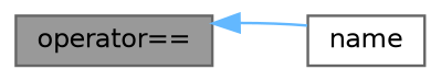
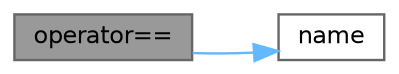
  digraph {
    rankdir=LR
    node [fontname=Helvetica fontsize=10 shape=box style=filled]
    n1 [color=gray40 fillcolor=grey60 fontcolor=black height=0.2 label="operator==" width=0.4]
    n2 [color=grey40 fillcolor=white height=0.2 label=name width=0.4]
-   n2 -> n1 [color=steelblue1 fontname=Helvetica fontsize=10 labelfontname=Helvetica labelfontsize=10 style=solid]
+   n1 -> n2 [color=steelblue1 fontname=Helvetica fontsize=10 labelfontname=Helvetica labelfontsize=10 style=solid]
  }
